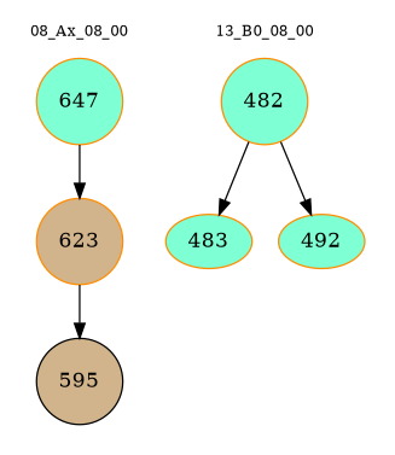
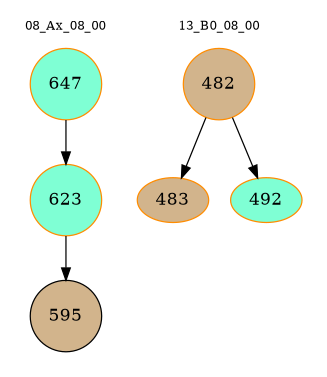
  digraph {
    node [color=darkorange fillcolor=tan shape=circle style=filled]
    edge [color=black]
-   n1 [label=623]
+   n1 [fillcolor=aquamarine label=623]
    n2 [color=black label=595]
    n3 [fillcolor=aquamarine label=647]
-   n4 [fillcolor=aquamarine label=482]
-   n5 [fillcolor=aquamarine label=483 shape=ellipse]
+   n4 [label=482]
+   n5 [label=483 shape=ellipse]
    n6 [fillcolor=aquamarine label=492 shape=ellipse]
    subgraph cluster_1 {
      color=white
      fontsize=10
      label="08_Ax_08_00"
      n1
      n2
      n3
    }
    subgraph cluster_2 {
      color=white
      fontsize=10
      label="13_B0_08_00"
      n4
      n5
      n6
    }
    n1 -> n2
    n3 -> n1
    n4 -> n5
    n4 -> n6
  }
